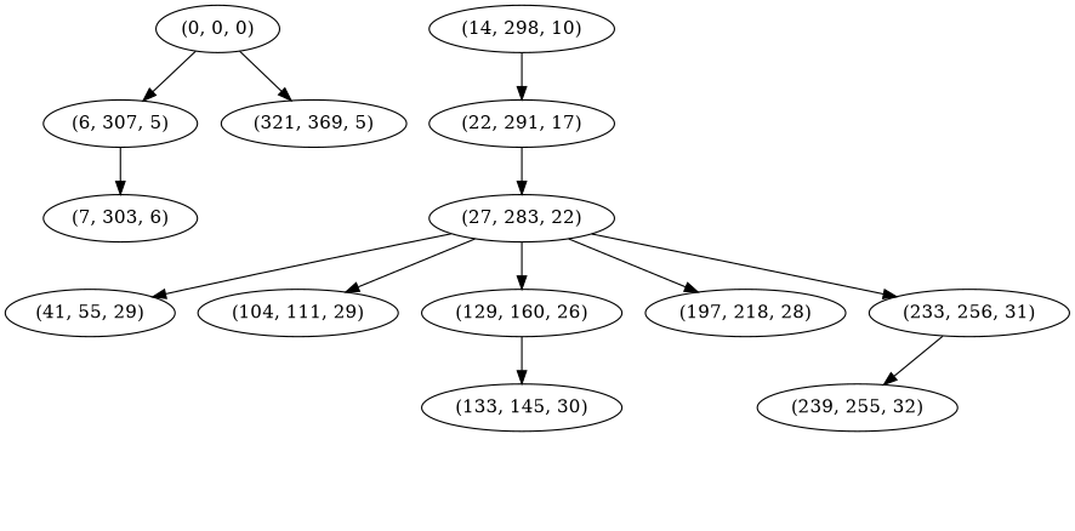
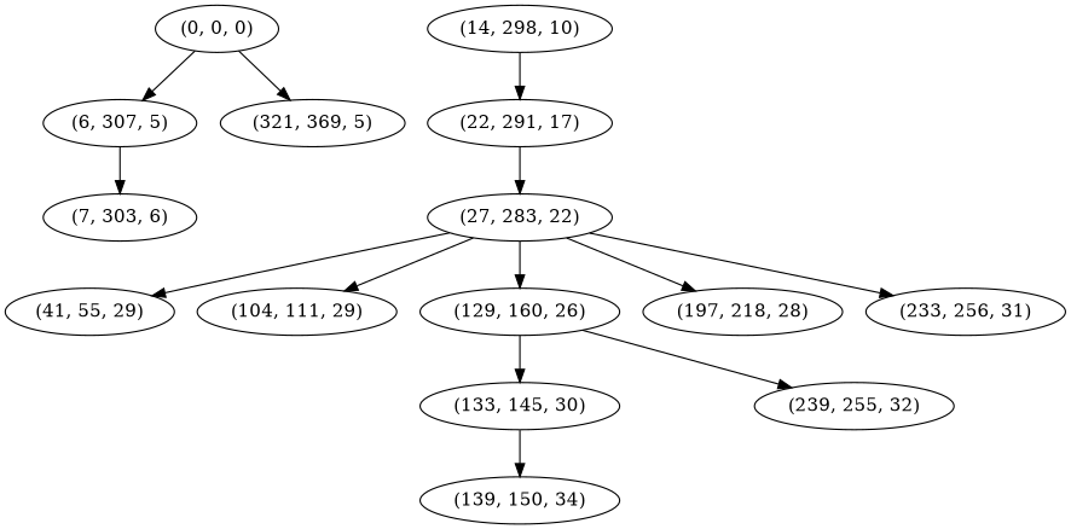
  digraph {
    "(0, 0, 0)"
    "(6, 307, 5)"
    n3 [label="(321, 369, 5)"]
    "(7, 303, 6)"
    "(14, 298, 10)"
    "(22, 291, 17)"
    "(27, 283, 22)"
    "(41, 55, 29)"
    "(104, 111, 29)"
    "(129, 160, 26)"
    "(197, 218, 28)"
    "(233, 256, 31)"
    n13 [label="(133, 145, 30)"]
    "(239, 255, 32)"
+   "(139, 150, 34)"
    "(0, 0, 0)" -> "(6, 307, 5)"
    "(0, 0, 0)" -> n3
    "(6, 307, 5)" -> "(7, 303, 6)"
    "(14, 298, 10)" -> "(22, 291, 17)"
    "(22, 291, 17)" -> "(27, 283, 22)"
    "(27, 283, 22)" -> "(41, 55, 29)"
    "(27, 283, 22)" -> "(104, 111, 29)"
    "(27, 283, 22)" -> "(129, 160, 26)"
    "(27, 283, 22)" -> "(197, 218, 28)"
    "(27, 283, 22)" -> "(233, 256, 31)"
    "(129, 160, 26)" -> n13
-   "(233, 256, 31)" -> "(239, 255, 32)"
+   "(129, 160, 26)" -> "(239, 255, 32)"
+   n13 -> "(139, 150, 34)"
  }
